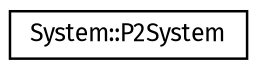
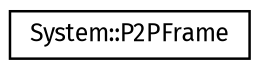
  digraph {
    rankdir=LR
    fontname="Fira Sans"
-   n1 [color=black fillcolor=white fontname="Fira Sans" fontsize=10 height=0.2 label="System::P2System" shape=record style=filled width=0.4]
+   n1 [color=black fillcolor=white fontname="Fira Sans" fontsize=10 height=0.2 label="System::P2PFrame" shape=record style=filled width=0.4]
  }
